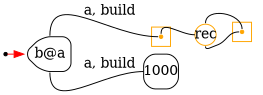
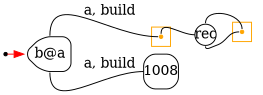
  digraph {
    labeldistance=0
    nodesep=.175
    rankdir=LR
    ranksep=.175
    node [color="#000000" fixedsize=true orientation=90 shape=point]
    edge [arrowhead=none arrowtail=none headport=w tailport=n]
    ndcluster_nd24 [color=orange]
    ndcluster_nd72 [color=orange]
-   n3 [color=orange height=.3 label=rec shape=circle style=rounded width=.3 orientation=""]
+   n3 [height=.3 label=rec shape=circle style=rounded width=.3 orientation=""]
    nd1 [color="" orientation=""]
    n5 [label="b@a" shape=house style=rounded]
-   n6 [label=1000 shape=square style=rounded]
+   n6 [label=1008 shape=square style=rounded]
    subgraph cluster_1 {
      color=orange
      style=fill
      ndcluster_nd24
    }
    subgraph cluster_2 {
      color=orange
      style=fill
      ndcluster_nd72
    }
    ndcluster_nd24 -> n3
    n3 -> ndcluster_nd72 [dir=back headport=n]
    n3 -> ndcluster_nd72 [tailport=s]
    nd1 -> n5 [arrowhead=normal color=red tailport=e]
    n5 -> ndcluster_nd24 [label="a, build"]
    n5 -> n6 [label="a, build" tailport=s]
  }
